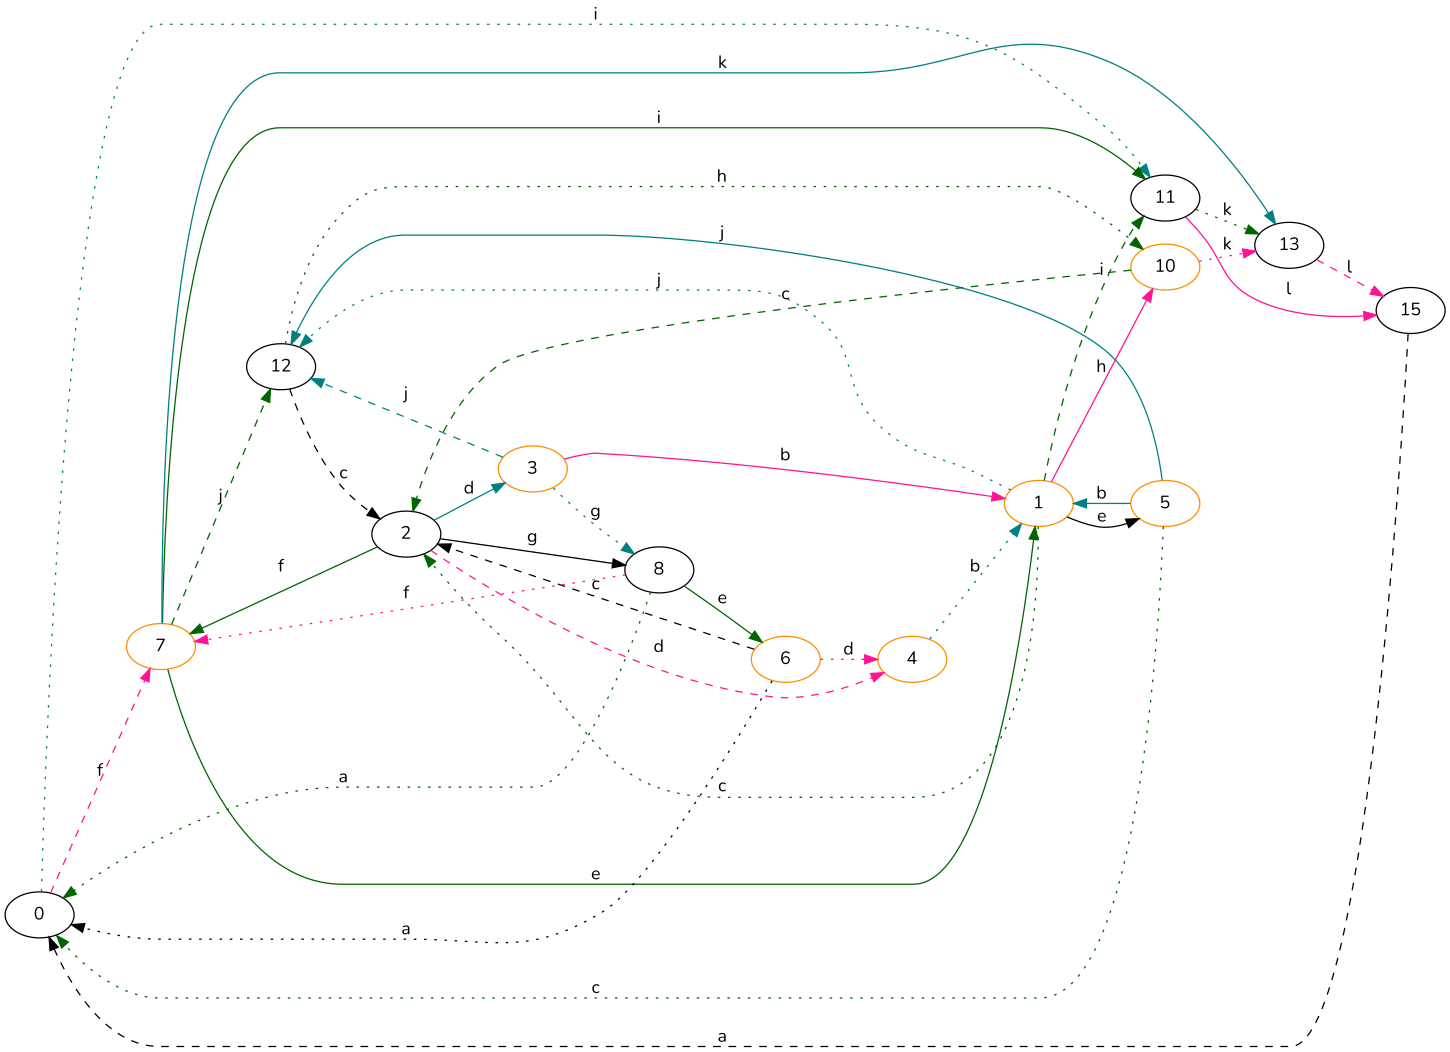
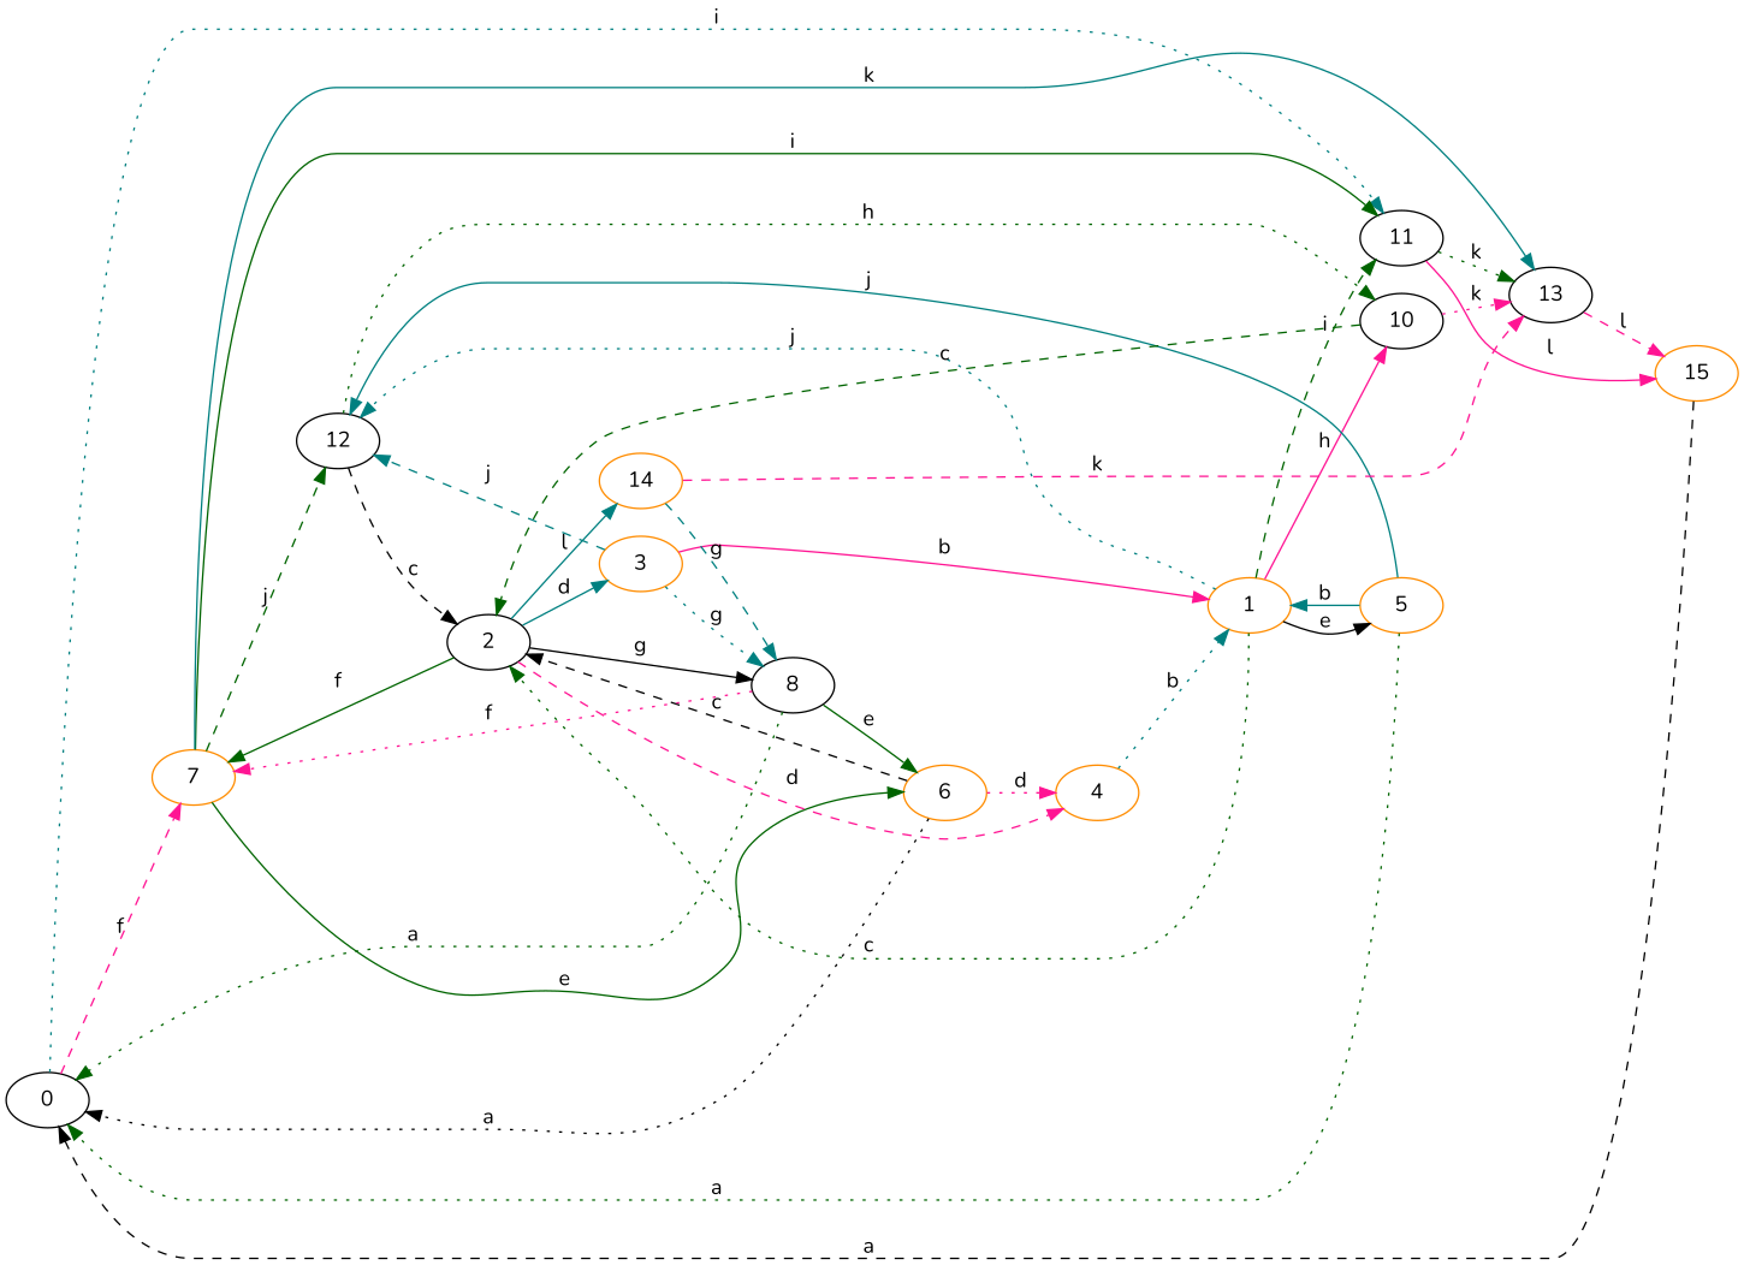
  strict digraph {
    fontname=Nunito
    rankdir=LR
    node [color=darkorange fontname=Nunito]
    edge [color=darkgreen fontname=Nunito style=solid]
    0 [color=black]
    7
    11 [color=black]
    12 [color=black]
    6
    13 [color=black]
-   15 [color=black]
+   15
    1
    2 [color=black]
    5
-   10
+   10 [color=black]
    3
    4
    8 [color=black]
+   14
    0 -> 7 [color=deeppink label=f style=dashed]
    0 -> 11 [color=teal label=i style=dotted]
    7 -> 11 [label=i]
    7 -> 12 [label=j style=dashed]
-   7 -> 1 [label=e]
+   7 -> 6 [label=e]
    7 -> 13 [color=teal label=k]
    11 -> 13 [label=k style=dotted]
    11 -> 15 [color=deeppink label=l]
    12 -> 2 [color=black label=c style=dashed]
    12 -> 10 [label=h style=dotted]
    6 -> 0 [color=black label=a style=dotted]
    6 -> 2 [color=black label=c style=dashed]
    6 -> 4 [color=deeppink label=d style=dotted]
    13 -> 15 [color=deeppink label=l style=dashed]
    15 -> 0 [color=black label=a style=dashed]
    1 -> 11 [label=i style=dashed]
    1 -> 12 [color=teal label=j style=dotted]
    1 -> 2 [label=c style=dotted]
    1 -> 5 [color=black label=e]
    1 -> 10 [color=deeppink label=h]
    2 -> 7 [label=f]
    2 -> 3 [color=teal label=d]
    2 -> 4 [color=deeppink label=d style=dashed]
    2 -> 8 [color=black label=g]
-   5 -> 0 [label=c style=dotted]
+   2 -> 14 [color=teal label=l]
+   5 -> 0 [label=a style=dotted]
    5 -> 12 [color=teal label=j]
    5 -> 1 [color=teal label=b]
    10 -> 13 [color=deeppink label=k style=dotted]
    10 -> 2 [label=c style=dashed]
    3 -> 12 [color=teal label=j style=dashed]
    3 -> 1 [color=deeppink label=b]
    3 -> 8 [color=teal label=g style=dotted]
    4 -> 1 [color=teal label=b style=dotted]
    8 -> 0 [label=a style=dotted]
    8 -> 7 [color=deeppink label=f style=dotted]
    8 -> 6 [label=e]
+   14 -> 13 [color=deeppink label=k style=dashed]
+   14 -> 8 [color=teal label=g style=dashed]
  }
